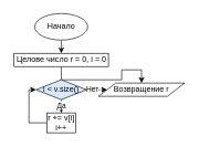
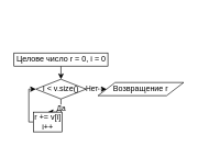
  <mxCell id="0" />
  <mxCell id="1" parent="0" />
- <mxCell id="2" style="edgeStyle=orthogonalEdgeStyle;rounded=0;orthogonalLoop=1;jettySize=auto;html=1;" edge="1" parent="1" source="3" target="5"><mxGeometry relative="1" as="geometry" /></mxCell>
- <mxCell id="3" value="Начало" style="ellipse;whiteSpace=wrap;html=1;" vertex="1" parent="1"><mxGeometry x="51.75" y="20" width="80" height="40" as="geometry" /></mxCell>
- <mxCell id="4" style="edgeStyle=orthogonalEdgeStyle;rounded=0;orthogonalLoop=1;jettySize=auto;html=1;" edge="1" parent="1" source="5" target="11"><mxGeometry relative="1" as="geometry" /></mxCell>
+ <mxCell id="4" style="edgeStyle=orthogonalEdgeStyle;rounded=0;orthogonalLoop=1;jettySize=auto;html=1;entryX=0.5;entryY=0;entryDx=0;entryDy=0;" edge="1" parent="1" source="5" target="10"><mxGeometry relative="1" as="geometry" /></mxCell>
  <mxCell id="5" value="Целове число&amp;nbsp;r = 0, i = 0" style="rounded=0;whiteSpace=wrap;html=1;" vertex="1" parent="1"><mxGeometry x="20.5" y="80" width="142.5" height="20" as="geometry" /></mxCell>
  <mxCell id="6" style="edgeStyle=orthogonalEdgeStyle;rounded=0;orthogonalLoop=1;jettySize=auto;html=1;dashed=1;" edge="1" parent="1" source="10" target="11"><mxGeometry relative="1" as="geometry" /></mxCell>
  <mxCell id="7" value="Нет" style="edgeLabel;html=1;align=center;verticalAlign=middle;resizable=0;points=[];" vertex="1" connectable="0" parent="6"><mxGeometry x="0.383" y="1" relative="1" as="geometry"><mxPoint as="offset" /></mxGeometry></mxCell>
  <mxCell id="8" style="edgeStyle=orthogonalEdgeStyle;rounded=0;orthogonalLoop=1;jettySize=auto;html=1;" edge="1" parent="1" source="10" target="13"><mxGeometry relative="1" as="geometry" /></mxCell>
  <mxCell id="9" value="Да" style="edgeLabel;html=1;align=center;verticalAlign=middle;resizable=0;points=[];" vertex="1" connectable="0" parent="8"><mxGeometry x="-0.42" relative="1" as="geometry"><mxPoint y="3" as="offset" /></mxGeometry></mxCell>
- <mxCell id="10" value="i &amp;lt; v.size()" style="rhombus;whiteSpace=wrap;html=1;fillColor=#dae8fc;" vertex="1" parent="1"><mxGeometry x="53.63" y="120" width="76.25" height="30" as="geometry" /></mxCell>
+ <mxCell id="10" value="i &amp;lt; v.size()" style="rhombus;whiteSpace=wrap;html=1;" vertex="1" parent="1"><mxGeometry x="53.63" y="120" width="76.25" height="30" as="geometry" /></mxCell>
  <mxCell id="11" value="Возвращение r" style="shape=parallelogram;perimeter=parallelogramPerimeter;whiteSpace=wrap;html=1;" vertex="1" parent="1"><mxGeometry x="148" y="125" width="130" height="20" as="geometry" /></mxCell>
  <mxCell id="12" style="edgeStyle=orthogonalEdgeStyle;rounded=0;orthogonalLoop=1;jettySize=auto;html=1;entryX=0;entryY=0.5;entryDx=0;entryDy=0;" edge="1" parent="1" source="13" target="10"><mxGeometry relative="1" as="geometry"><Array as="points"><mxPoint x="43" y="185" /><mxPoint x="43" y="135" /></Array></mxGeometry></mxCell>
- <mxCell id="13" value="r += v[i]&lt;br&gt;i++" style="rounded=0;whiteSpace=wrap;html=1;" vertex="1" parent="1"><mxGeometry x="69.88" y="170" width="43.75" height="30" as="geometry" /></mxCell>
+ <mxCell id="13" value="r += v[i]&lt;br&gt;i++" style="rounded=0;whiteSpace=wrap;html=1;" vertex="1" parent="1"><mxGeometry x="49.88" y="170" width="43.75" height="30" as="geometry" /></mxCell>
